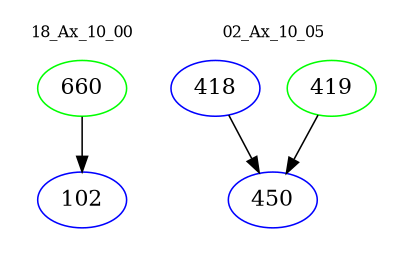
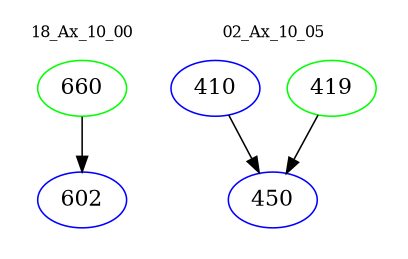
  digraph {
    node [color=blue]
    edge [color=black]
    n1 [color=green label=660]
-   n2 [label=102]
+   n2 [label=602]
    n3 [color=green label=419]
-   n4 [label=418]
+   n4 [label=410]
    n5 [label=450]
    subgraph cluster_1 {
      color=white
      fontsize=10
      label="18_Ax_10_00"
      n1
      n2
    }
    subgraph cluster_2 {
      color=white
      fontsize=10
      label="02_Ax_10_05"
      n3
      n4
      n5
    }
    n1 -> n2
    n3 -> n5
    n4 -> n5
  }
